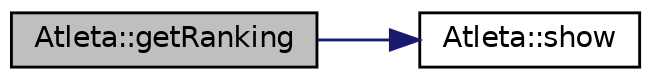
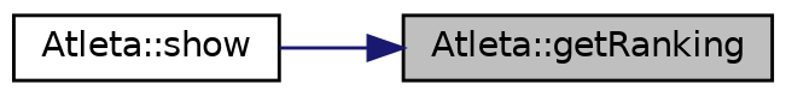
  digraph {
    rankdir=RL
    node [color=black fontname=Helvetica fontsize=10 shape=record style=filled]
    n1 [fillcolor=grey75 fontcolor=black height=0.2 label="Atleta::getRanking" width=0.4]
    n2 [fillcolor=white height=0.2 label="Atleta::show" width=0.4]
-   n2 -> n1 [color=midnightblue dir=back fontname=Helvetica fontsize=10 labelfontname=Helvetica labelfontsize=10 style=solid]
+   n1 -> n2 [color=midnightblue dir=back fontname=Helvetica fontsize=10 labelfontname=Helvetica labelfontsize=10 style=solid]
  }
